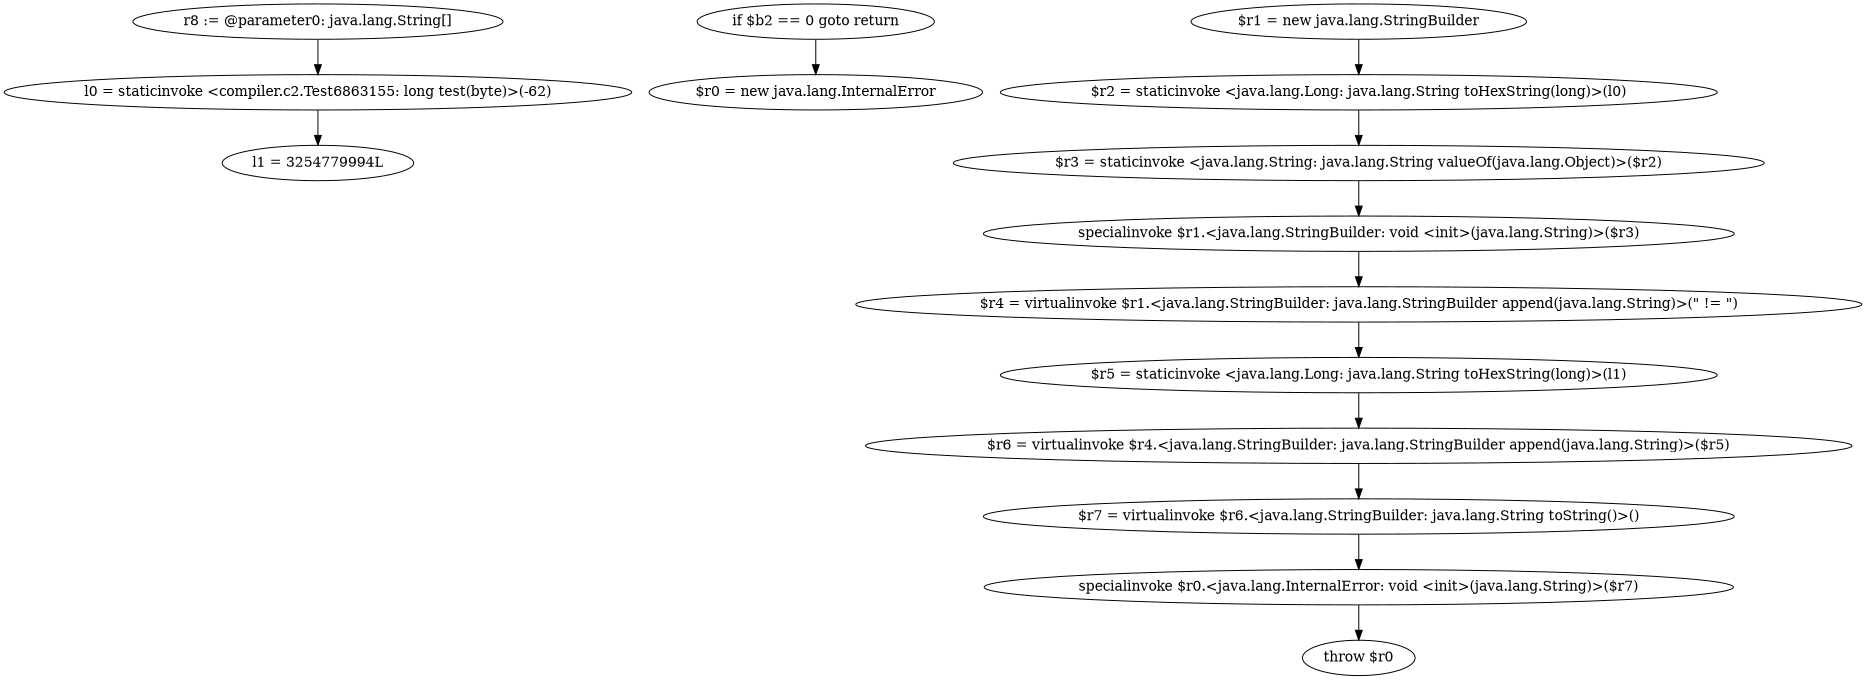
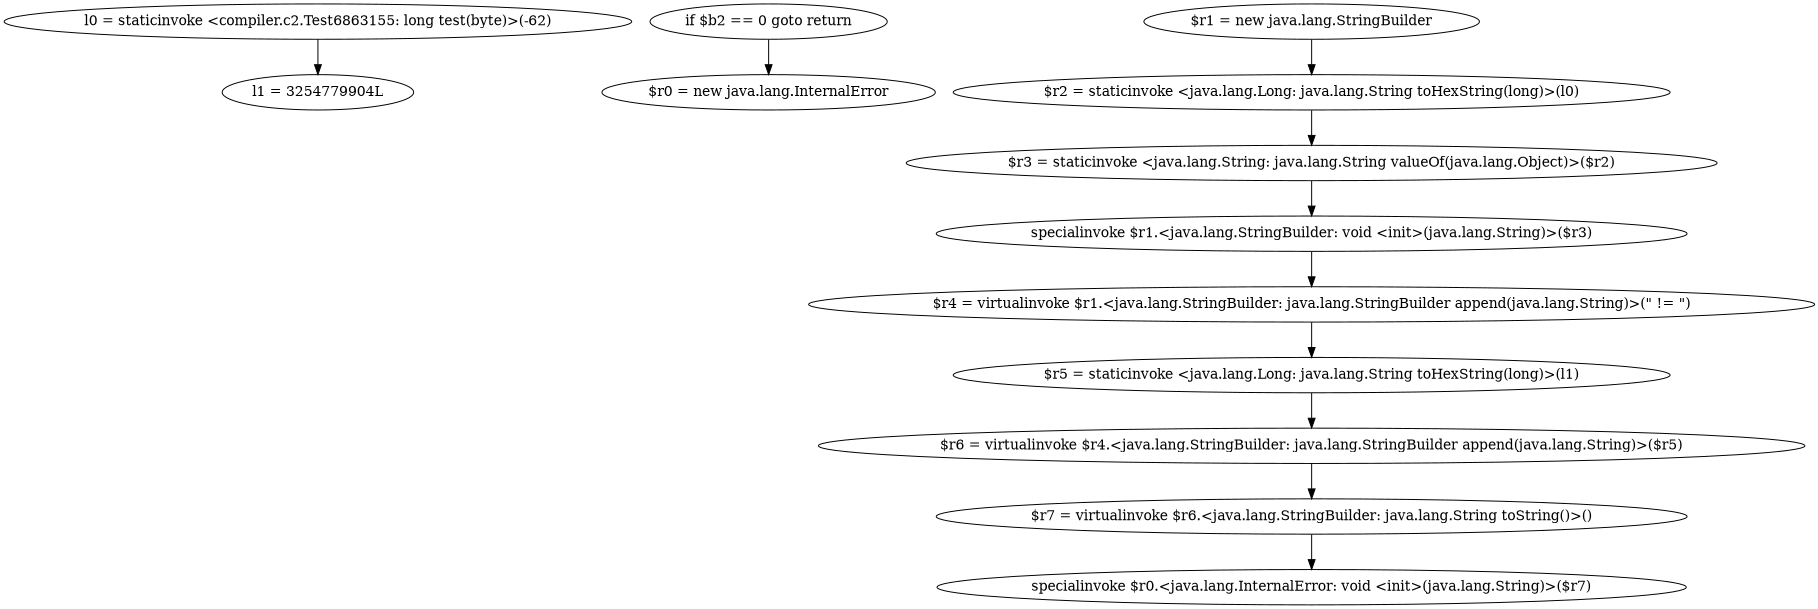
  digraph {
-   "r8 := @parameter0: java.lang.String[]"
    "l0 = staticinvoke <compiler.c2.Test6863155: long test(byte)>(-62)"
-   "l1 = 3254779904L" [label="l1 = 3254779994L"]
+   "l1 = 3254779904L"
    "if $b2 == 0 goto return"
    "$r0 = new java.lang.InternalError"
    "$r1 = new java.lang.StringBuilder"
    "$r2 = staticinvoke <java.lang.Long: java.lang.String toHexString(long)>(l0)"
    "$r3 = staticinvoke <java.lang.String: java.lang.String valueOf(java.lang.Object)>($r2)"
    "specialinvoke $r1.<java.lang.StringBuilder: void <init>(java.lang.String)>($r3)"
    "$r4 = virtualinvoke $r1.<java.lang.StringBuilder: java.lang.StringBuilder append(java.lang.String)>(\" != \")"
    "$r5 = staticinvoke <java.lang.Long: java.lang.String toHexString(long)>(l1)"
    "$r6 = virtualinvoke $r4.<java.lang.StringBuilder: java.lang.StringBuilder append(java.lang.String)>($r5)"
    "$r7 = virtualinvoke $r6.<java.lang.StringBuilder: java.lang.String toString()>()"
    "specialinvoke $r0.<java.lang.InternalError: void <init>(java.lang.String)>($r7)"
-   "throw $r0"
-   "r8 := @parameter0: java.lang.String[]" -> "l0 = staticinvoke <compiler.c2.Test6863155: long test(byte)>(-62)"
    "l0 = staticinvoke <compiler.c2.Test6863155: long test(byte)>(-62)" -> "l1 = 3254779904L"
    "if $b2 == 0 goto return" -> "$r0 = new java.lang.InternalError"
    "$r1 = new java.lang.StringBuilder" -> "$r2 = staticinvoke <java.lang.Long: java.lang.String toHexString(long)>(l0)"
    "$r2 = staticinvoke <java.lang.Long: java.lang.String toHexString(long)>(l0)" -> "$r3 = staticinvoke <java.lang.String: java.lang.String valueOf(java.lang.Object)>($r2)"
    "$r3 = staticinvoke <java.lang.String: java.lang.String valueOf(java.lang.Object)>($r2)" -> "specialinvoke $r1.<java.lang.StringBuilder: void <init>(java.lang.String)>($r3)"
    "specialinvoke $r1.<java.lang.StringBuilder: void <init>(java.lang.String)>($r3)" -> "$r4 = virtualinvoke $r1.<java.lang.StringBuilder: java.lang.StringBuilder append(java.lang.String)>(\" != \")"
    "$r4 = virtualinvoke $r1.<java.lang.StringBuilder: java.lang.StringBuilder append(java.lang.String)>(\" != \")" -> "$r5 = staticinvoke <java.lang.Long: java.lang.String toHexString(long)>(l1)"
    "$r5 = staticinvoke <java.lang.Long: java.lang.String toHexString(long)>(l1)" -> "$r6 = virtualinvoke $r4.<java.lang.StringBuilder: java.lang.StringBuilder append(java.lang.String)>($r5)"
    "$r6 = virtualinvoke $r4.<java.lang.StringBuilder: java.lang.StringBuilder append(java.lang.String)>($r5)" -> "$r7 = virtualinvoke $r6.<java.lang.StringBuilder: java.lang.String toString()>()"
    "$r7 = virtualinvoke $r6.<java.lang.StringBuilder: java.lang.String toString()>()" -> "specialinvoke $r0.<java.lang.InternalError: void <init>(java.lang.String)>($r7)"
-   "specialinvoke $r0.<java.lang.InternalError: void <init>(java.lang.String)>($r7)" -> "throw $r0"
  }
